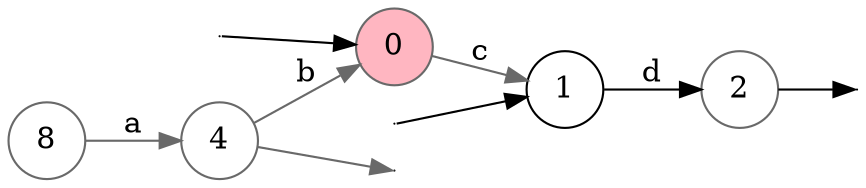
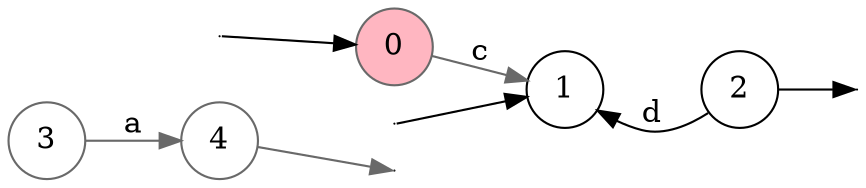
  digraph {
    rankdir=LR
    vcsn_context="lal(abcd), b"
    node [fillcolor=white shape=circle style=filled]
    I0 [fillcolor=skyblue shape=point width=0]
    I1 [shape=point width=0]
    F2 [shape=point width=0]
    F4 [fillcolor=lightpink shape=point width=0]
    0 [color=DimGray fillcolor=lightpink]
    1
-   2 [color=DimGray]
-   3 [color=DimGray label=8]
+   2
+   3 [color=DimGray]
    4 [color=DimGray]
    subgraph sub_1 {
      I0
      I1
      F2
      F4
    }
    subgraph sub_2 {
      0
      1
      2
      3
      4
    }
    I0 -> 0
    I1 -> 1
    0 -> 1 [color=DimGray label=c]
-   1 -> 2 [label=d]
+   2 -> 1 [label=d]
    2 -> F2
    3 -> 4 [color=DimGray label=a]
    4 -> F4 [color=DimGray]
-   4 -> 0 [color=DimGray label=b]
  }
